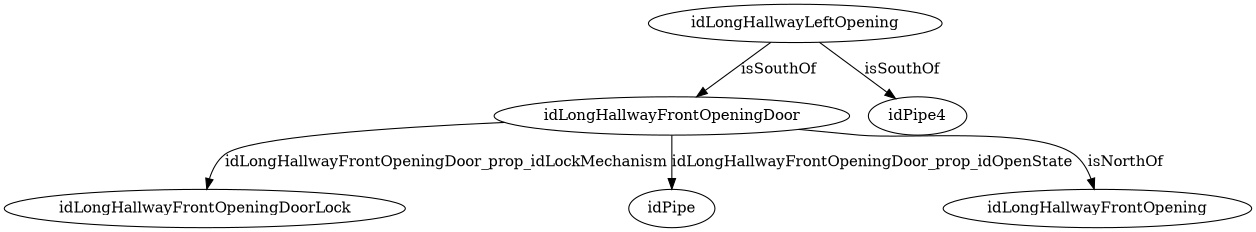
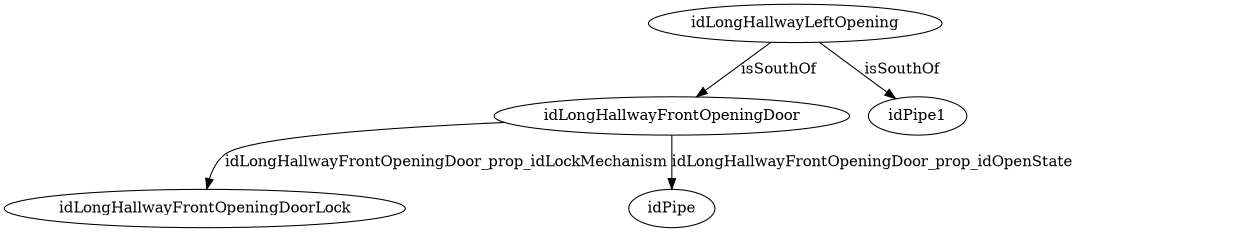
  strict digraph {
    edge [edge_type=relationship]
    idLongHallwayLeftOpening [node_type=entity_node root=root]
    idLongHallwayFrontOpeningDoor
-   idPipe1 [label=idPipe4]
+   idPipe1
    idLongHallwayFrontOpeningDoorLock
    n5 [label=idPipe]
-   idLongHallwayFrontOpening
    idLongHallwayLeftOpening -> idLongHallwayFrontOpeningDoor [label=isSouthOf]
    idLongHallwayLeftOpening -> idPipe1 [label=isSouthOf]
    idLongHallwayFrontOpeningDoor -> idLongHallwayFrontOpeningDoorLock [edge_type=property label=idLongHallwayFrontOpeningDoor_prop_idLockMechanism]
    idLongHallwayFrontOpeningDoor -> n5 [edge_type=property label=idLongHallwayFrontOpeningDoor_prop_idOpenState]
-   idLongHallwayFrontOpeningDoor -> idLongHallwayFrontOpening [label=isNorthOf]
  }
